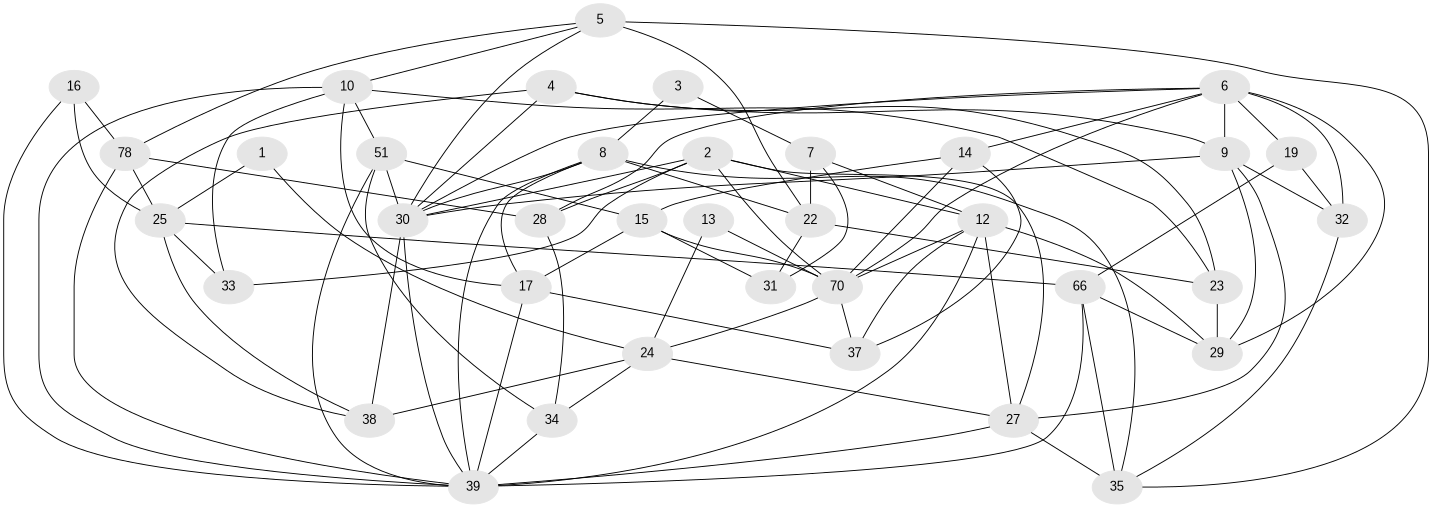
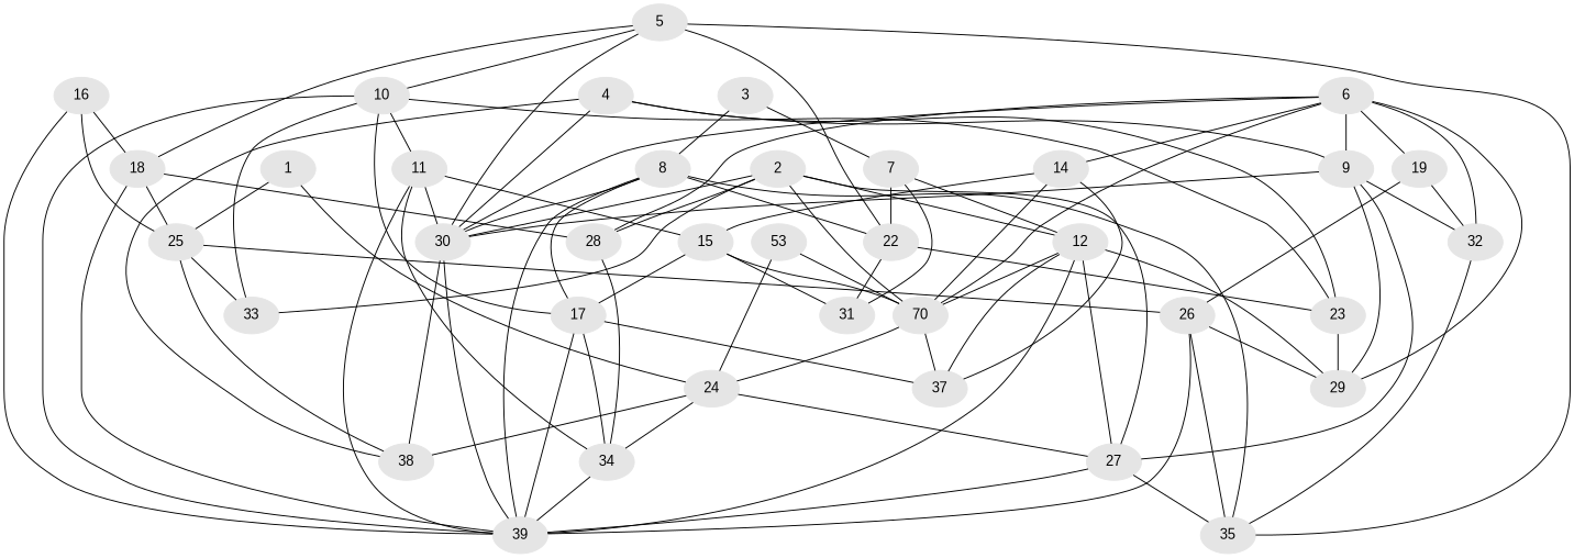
  graph {
    fontname="Liberation Sans"
    node [color=gray90 fontname="Liberation Sans" style=filled]
    edge [fontname="Liberation Sans" weight=1.0]
    1
    24
    25
    27
    38
    34
    33
-   26 [label=66]
+   26
    2
    12
    n11 [label=70]
    28
    30
    29
    39
    37
    35
    3
    7
    8
    22
    31
    17
    4
    9
    23
    32
    5
    10
-   18 [label=78]
-   11 [label=51]
+   18
+   11
    6
    14
    19
    15
-   13
+   13 [label=53]
    16
    1 -- 24
    1 -- 25
    24 -- 27
    24 -- 38 [weight=2.0]
    24 -- 34
    25 -- 38 [weight=2.0]
    25 -- 33
    25 -- 26
    27 -- 39
    27 -- 35 [weight=2.0]
    34 -- 39 [weight=2.0]
    26 -- 29
    26 -- 39
    26 -- 35
    2 -- 27
    2 -- 33
    2 -- 12
    2 -- n11
    2 -- 28
    2 -- 30
    12 -- 27
    12 -- n11 [weight=2.0]
    12 -- 29
    12 -- 39
    12 -- 37
    n11 -- 24
    n11 -- 37
    28 -- 34
    30 -- 38 [weight=2.0]
    30 -- 39
    3 -- 7
    3 -- 8
    7 -- 12
    7 -- 22 [weight=2.0]
    7 -- 31
    8 -- 30
    8 -- 39
    8 -- 35
    8 -- 22
    8 -- 17
    22 -- 31 [weight=2.0]
    22 -- 23
+   17 -- 34
    17 -- 39
    17 -- 37
    4 -- 38
    4 -- 30
    4 -- 9
    4 -- 23
    9 -- 27
    9 -- 30
    9 -- 29
    9 -- 32
    23 -- 29
    32 -- 35
    5 -- 30
    5 -- 35
    5 -- 22 [weight=2.0]
    5 -- 10
    5 -- 18
    10 -- 33
    10 -- 39
    10 -- 17
    10 -- 23
    10 -- 11
    18 -- 25
    18 -- 28 [weight=2.0]
    18 -- 39
    11 -- 34
    11 -- 30 [weight=2.0]
    11 -- 39
    11 -- 15
    6 -- n11
    6 -- 28
    6 -- 30
    6 -- 29
    6 -- 9
    6 -- 32 [weight=2.0]
    6 -- 14
    6 -- 19
    14 -- n11
    14 -- 37
    14 -- 15
    19 -- 26
    19 -- 32
    15 -- n11 [weight=2.0]
    15 -- 31
    15 -- 17
    13 -- 24
    13 -- n11
    16 -- 25
    16 -- 39
    16 -- 18
  }
